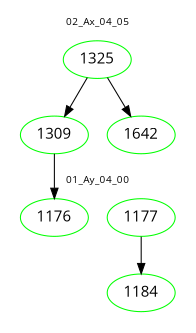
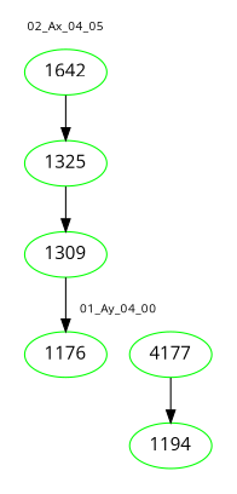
  digraph {
    fontname="Open Sans"
    node [color=green fontname="Open Sans"]
    edge [color=black fontname="Open Sans"]
-   n1 [label=1177]
+   n1 [label=4177]
    n2 [label=1176]
-   n3 [label=1184]
+   n3 [label=1194]
    n4 [label=1325]
    n5 [label=1309]
    n6 [label=1642]
    subgraph cluster_1 {
      color=white
      fontsize=10
      label="01_Ay_04_00"
      n1
      n2
      n3
    }
    subgraph cluster_2 {
      color=white
      fontsize=10
      label="02_Ax_04_05"
      n4
      n5
      n6
    }
    n1 -> n3
    n4 -> n5
-   n4 -> n6
+   n6 -> n4
    n5 -> n2
  }
